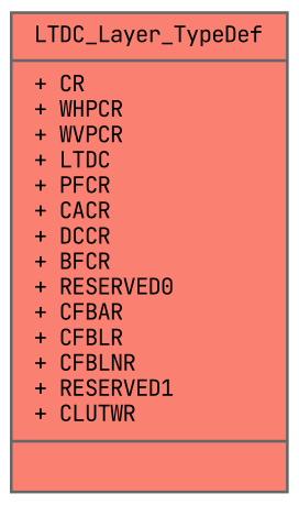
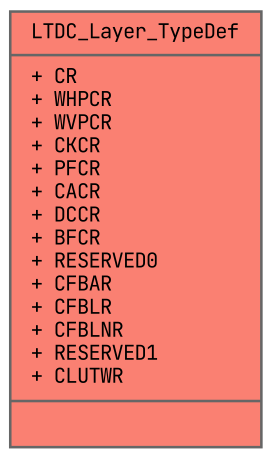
  digraph {
    fontname="JetBrains Mono"
-   n1 [color=gray40 fillcolor=salmon fontcolor=black fontname="JetBrains Mono" fontsize=8 height=0.2 label="{LTDC_Layer_TypeDef\n|+ CR\l+ WHPCR\l+ WVPCR\l+ LTDC\l+ PFCR\l+ CACR\l+ DCCR\l+ BFCR\l+ RESERVED0\l+ CFBAR\l+ CFBLR\l+ CFBLNR\l+ RESERVED1\l+ CLUTWR\l|}" shape=record style=filled width=0.4]
+   n1 [color=gray40 fillcolor=salmon fontcolor=black fontname="JetBrains Mono" fontsize=8 height=0.2 label="{LTDC_Layer_TypeDef\n|+ CR\l+ WHPCR\l+ WVPCR\l+ CKCR\l+ PFCR\l+ CACR\l+ DCCR\l+ BFCR\l+ RESERVED0\l+ CFBAR\l+ CFBLR\l+ CFBLNR\l+ RESERVED1\l+ CLUTWR\l|}" shape=record style=filled width=0.4]
  }
